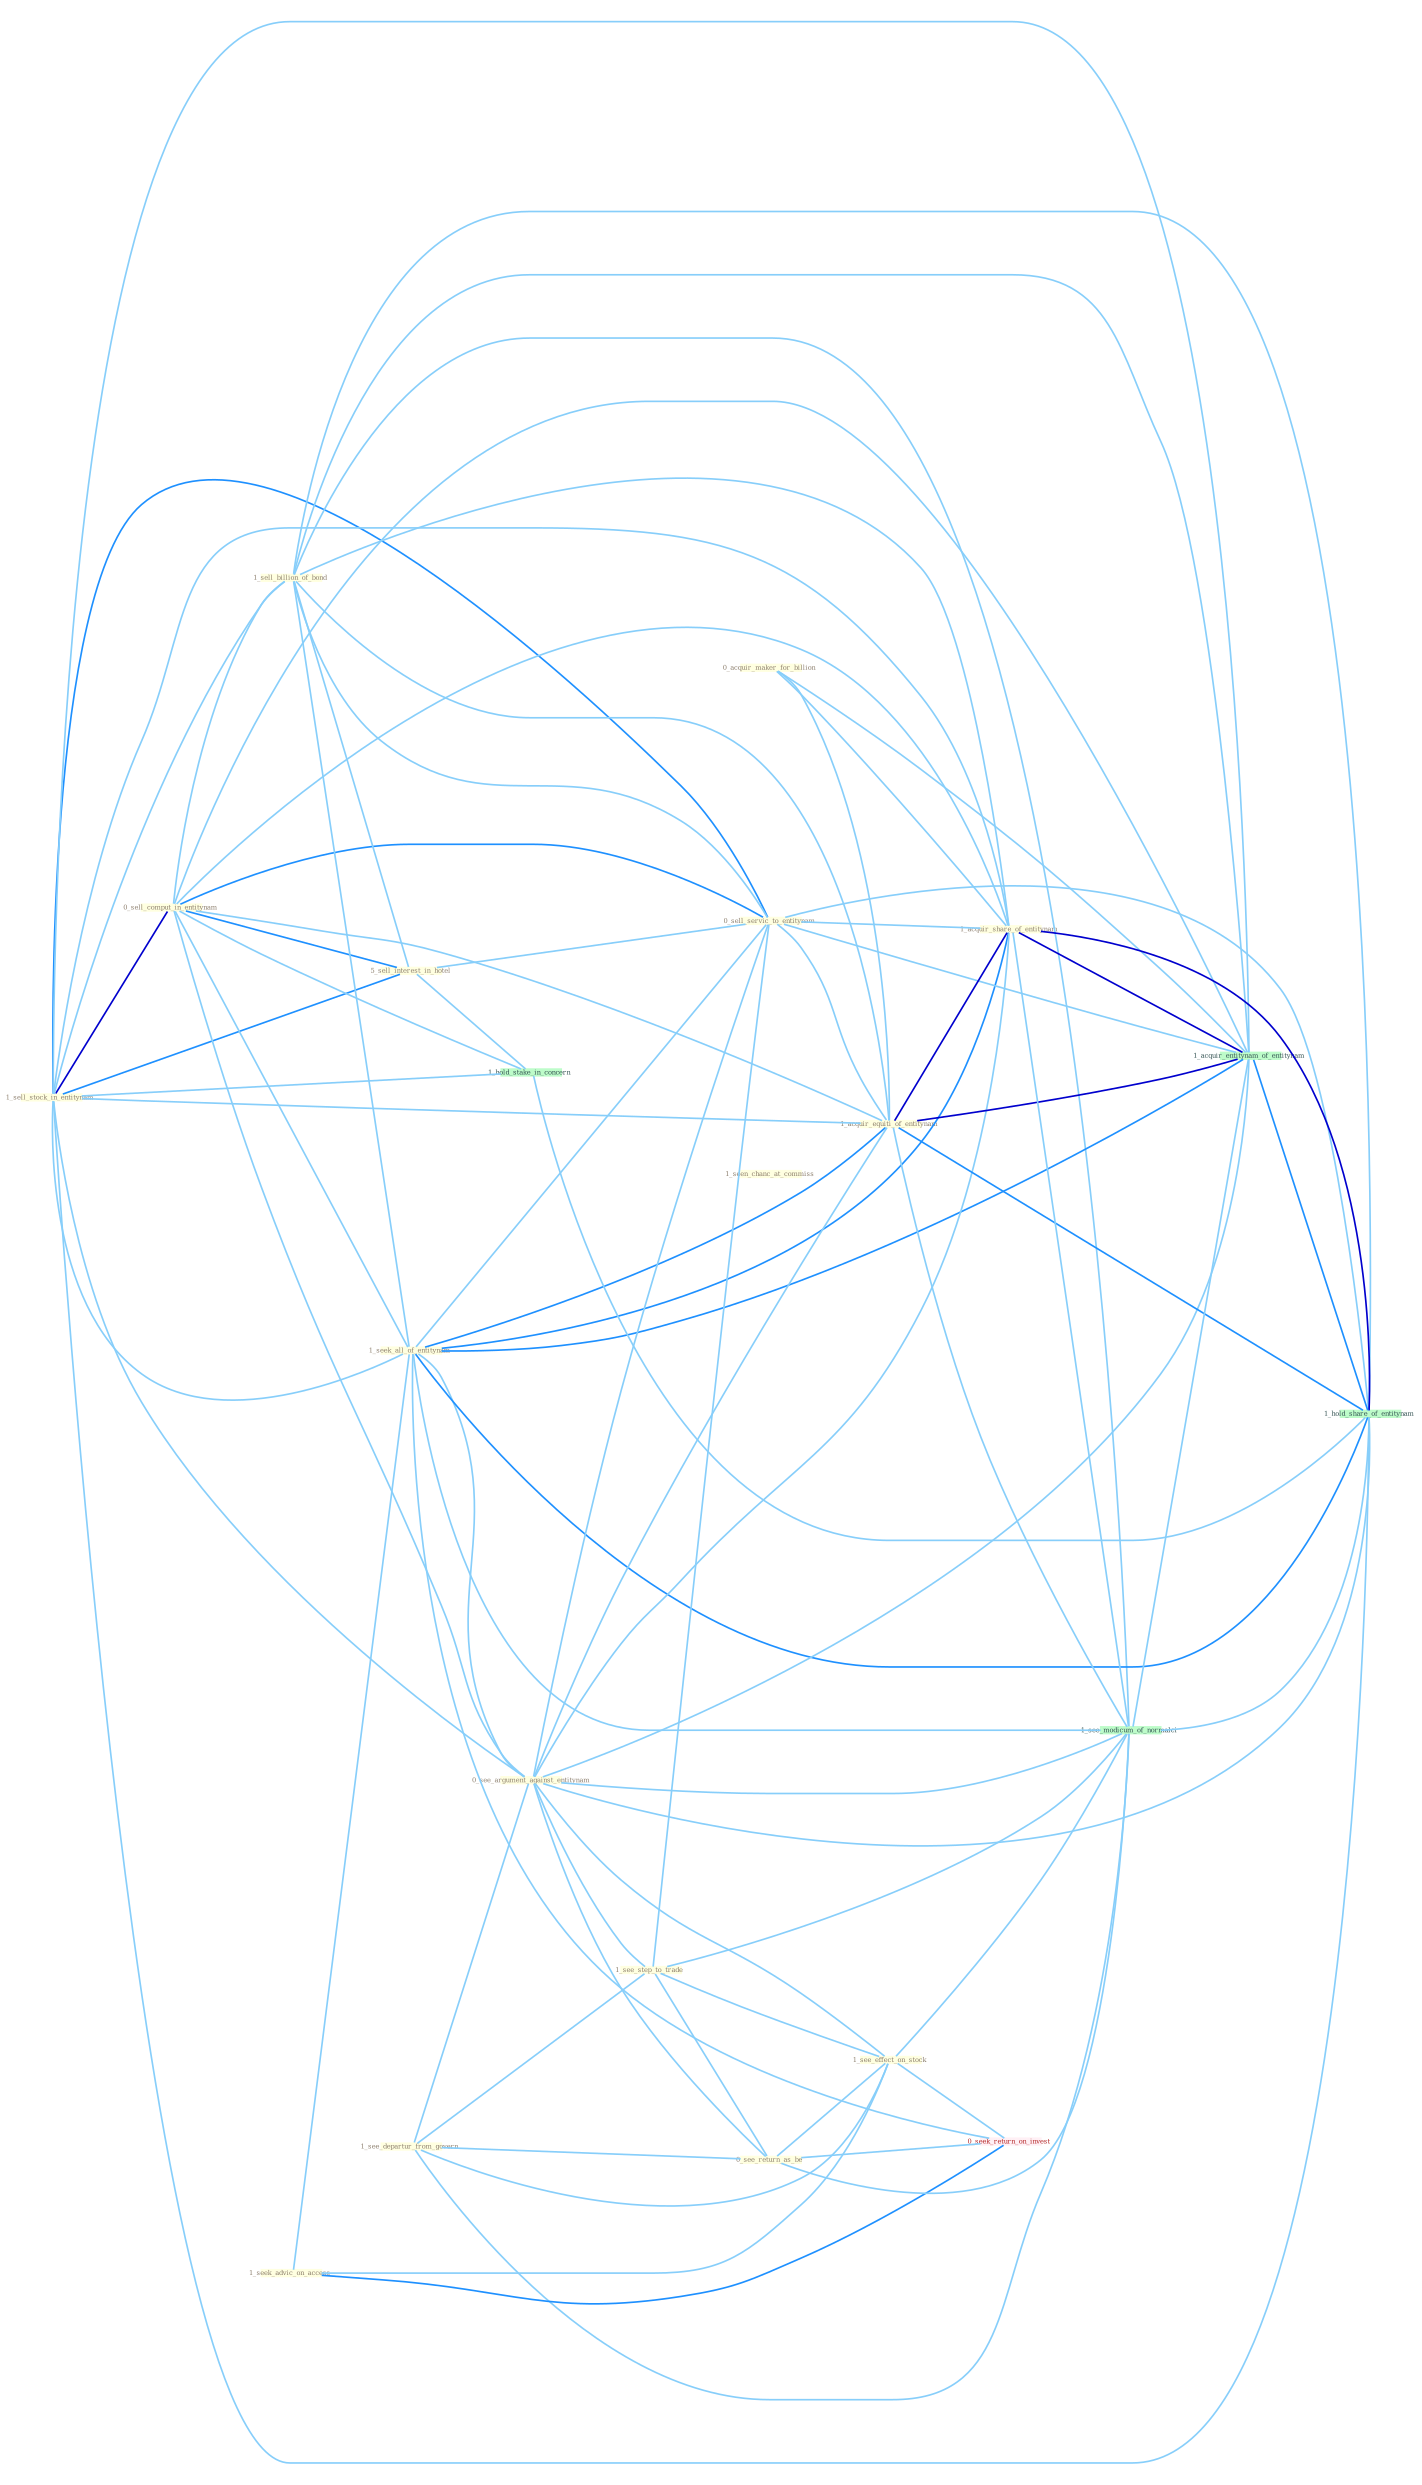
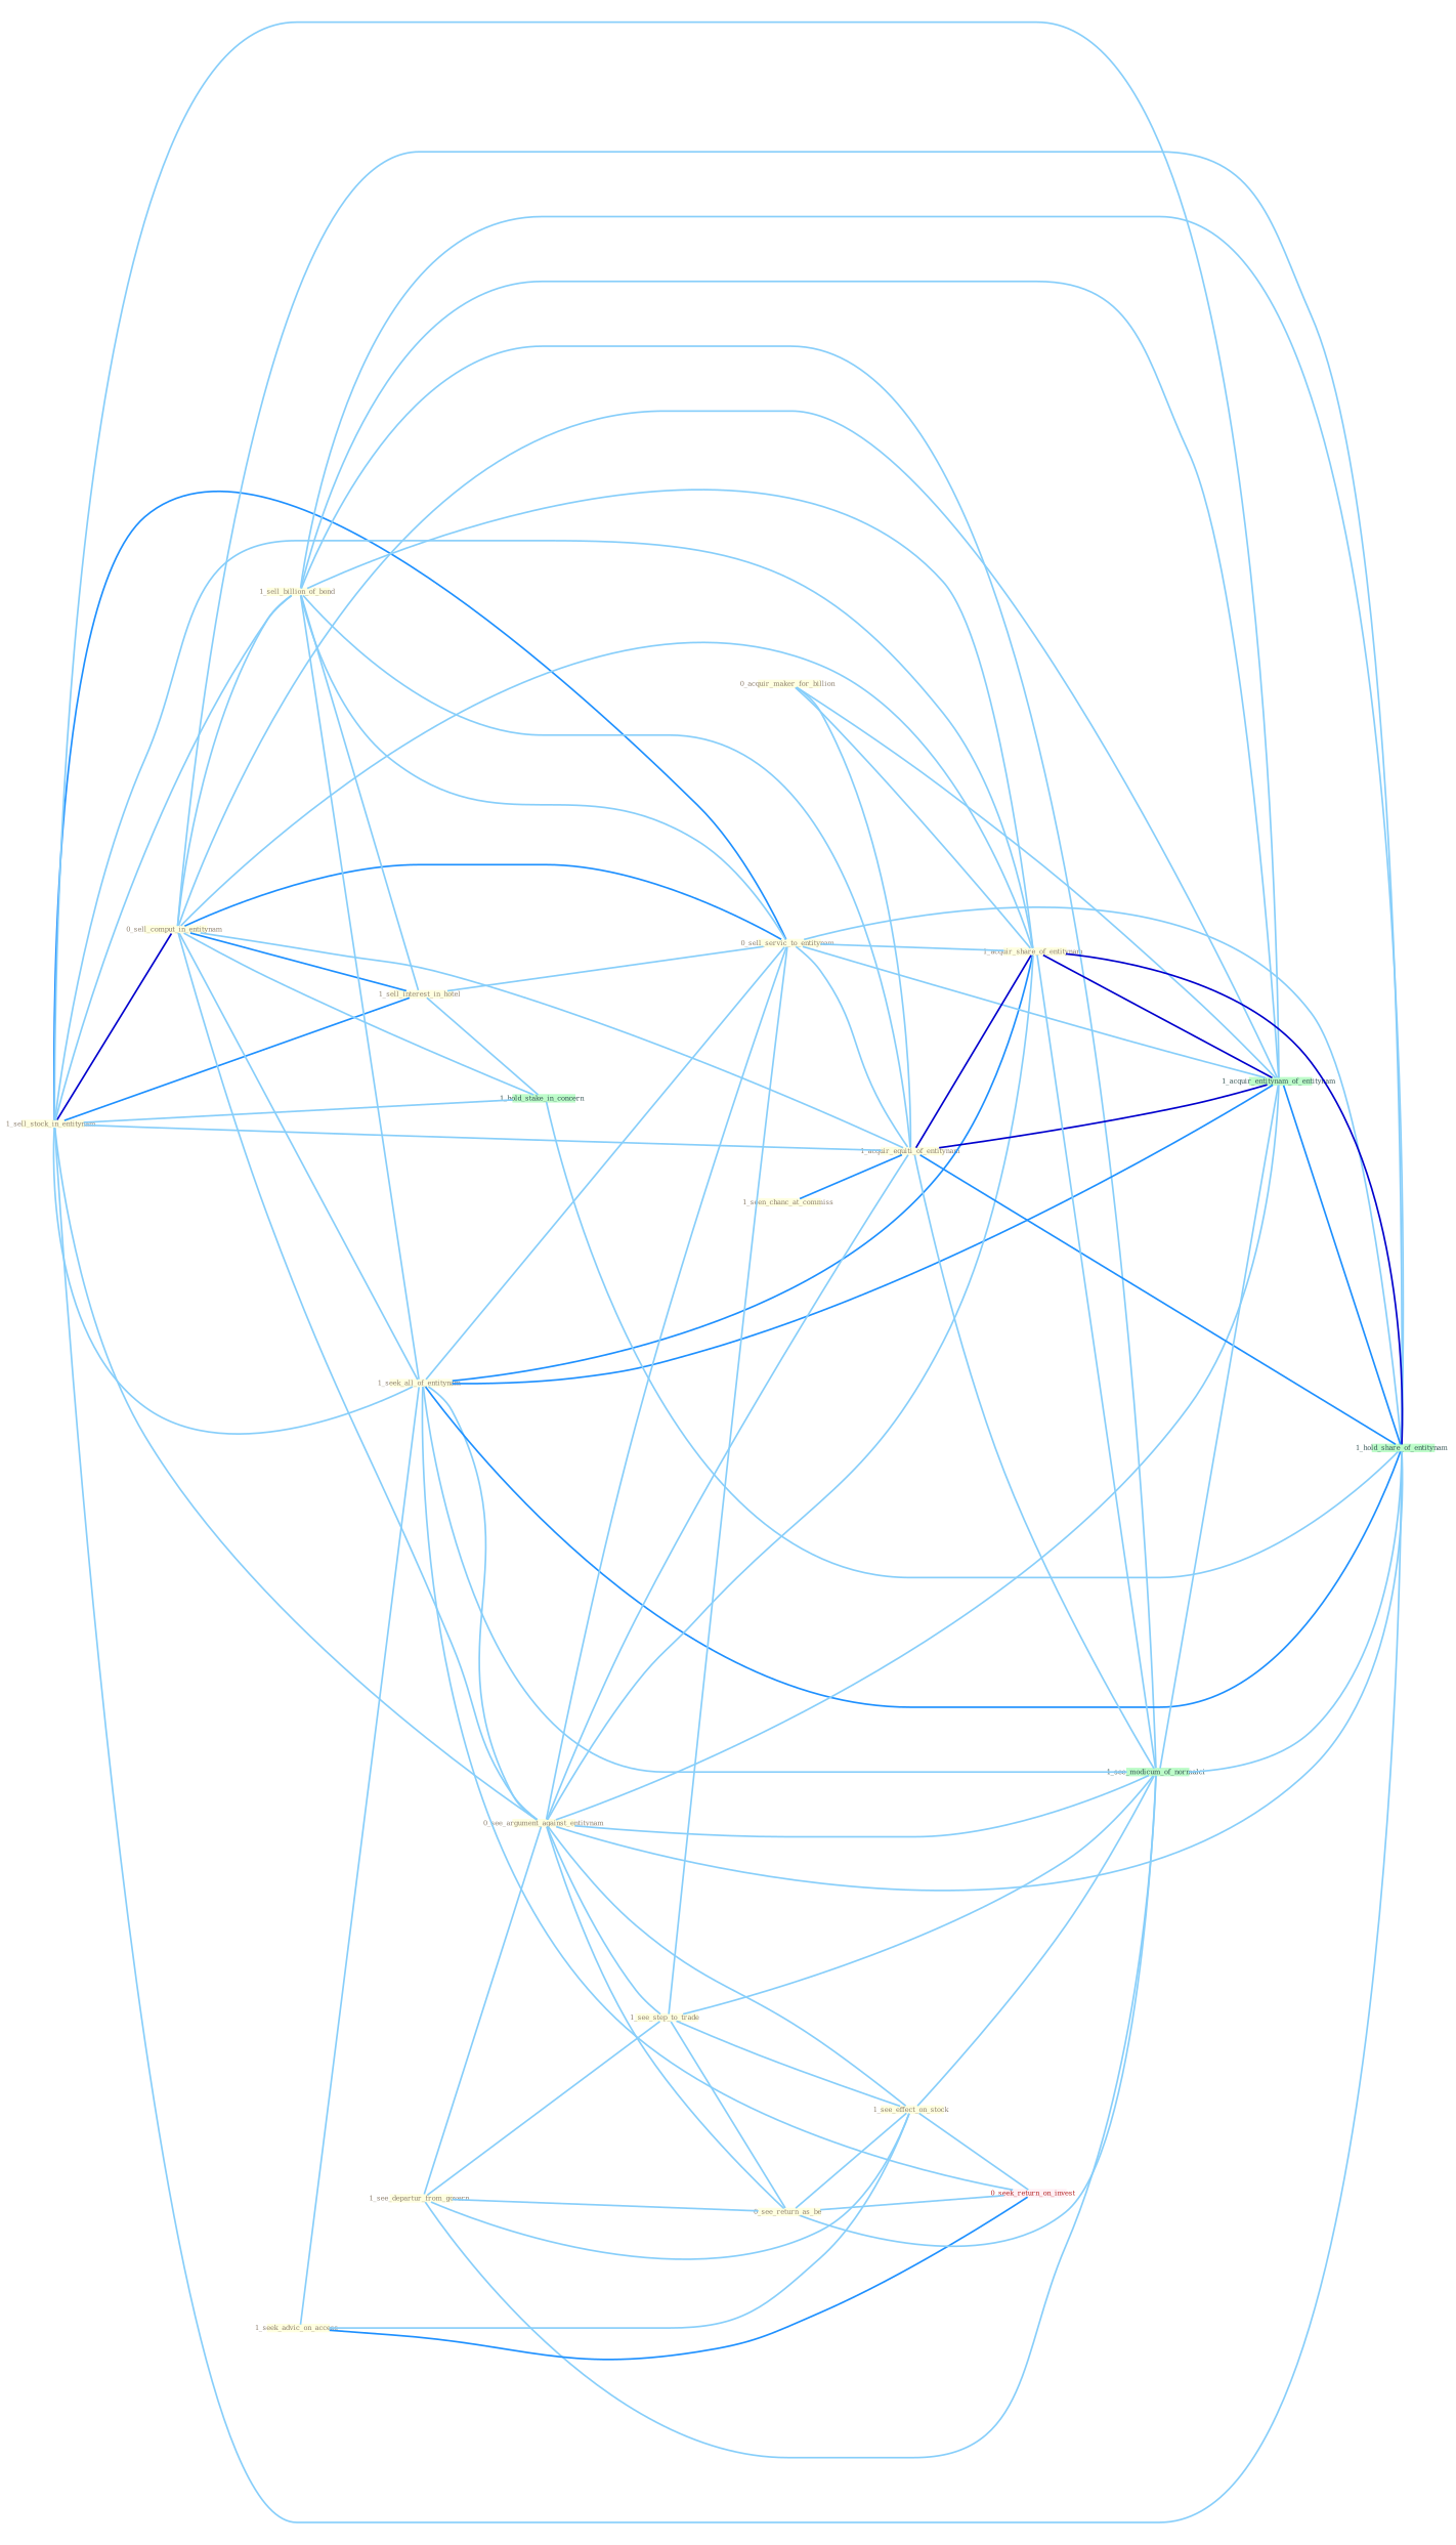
  graph {
    rankdir=LR
    node [color="#ffffe0" fixedsize=true fontcolor="#8b7d6b" fontsize=4 shape=polygon style=filled]
    edge [color="#87cefa" w=1]
    "1_sell_stock_in_entitynam " [height=.06 width=.5]
    "0_sell_comput_in_entitynam " [height=.06 width=.5]
    "1_see_departur_from_govern " [height=.06 width=.5]
    "1_sell_billion_of_bond " [height=.06 width=.5]
    "1_seek_advic_on_access " [height=.06 width=.5]
    "1_seek_all_of_entitynam " [height=.06 width=.5]
    n7 [height=.06 label="0_see_argument_against_entitynam" width=.5]
    "0_acquir_maker_for_billion " [height=.06 width=.5]
    "1_seen_chanc_at_commiss " [height=.06 width=.5]
    "1_see_step_to_trade " [height=.06 width=.5]
-   "1_sell_interest_in_hotel " [height=.06 width=.5 label="5_sell_interest_in_hotel"]
+   "1_sell_interest_in_hotel " [height=.06 width=.5]
    "0_sell_servic_to_entitynam " [height=.06 width=.5]
    "1_acquir_equiti_of_entitynam " [height=.06 width=.5]
    "0_see_return_as_be " [height=.06 width=.5]
    "1_see_effect_on_stock " [height=.06 width=.5]
    "1_acquir_share_of_entitynam " [height=.06 width=.5]
    "0_seek_return_on_invest " [color="#fff0f5" fontcolor="#b22222" height=.06 width=.5]
    "1_hold_stake_in_concern " [color="#BDFCC9" fontcolor="#2f4f4f" height=.06 width=.5]
    "1_acquir_entitynam_of_entitynam " [color="#BDFCC9" fontcolor="#2f4f4f" height=.06 width=.5]
    "1_hold_share_of_entitynam " [color="#BDFCC9" fontcolor="#2f4f4f" height=.06 width=.5]
    "1_see_modicum_of_normalci " [color="#BDFCC9" fontcolor="#2f4f4f" height=.06 width=.5]
    subgraph sub_1 {
      "1_sell_stock_in_entitynam "
      "0_sell_comput_in_entitynam "
      "1_see_departur_from_govern "
      "1_sell_billion_of_bond "
      "1_seek_advic_on_access "
      "1_seek_all_of_entitynam "
      n7
      "0_acquir_maker_for_billion "
      "1_seen_chanc_at_commiss "
      "1_see_step_to_trade "
      "1_sell_interest_in_hotel "
      "0_sell_servic_to_entitynam "
      "1_acquir_equiti_of_entitynam "
      "0_see_return_as_be "
      "1_see_effect_on_stock "
      "1_acquir_share_of_entitynam "
    }
    subgraph sub_2 {
      "0_seek_return_on_invest "
    }
    "1_sell_stock_in_entitynam " -- "0_sell_comput_in_entitynam " [color="#0000cd" w=3]
    "1_sell_stock_in_entitynam " -- "1_sell_billion_of_bond "
    "1_sell_stock_in_entitynam " -- "1_seek_all_of_entitynam "
    "1_sell_stock_in_entitynam " -- n7
    "1_sell_stock_in_entitynam " -- "1_sell_interest_in_hotel " [color="#1e90ff" w=2]
    "1_sell_stock_in_entitynam " -- "0_sell_servic_to_entitynam " [color="#1e90ff" w=2]
    "1_sell_stock_in_entitynam " -- "1_acquir_equiti_of_entitynam "
    "1_sell_stock_in_entitynam " -- "1_acquir_share_of_entitynam "
    "1_sell_stock_in_entitynam " -- "1_hold_stake_in_concern "
    "1_sell_stock_in_entitynam " -- "1_acquir_entitynam_of_entitynam "
    "1_sell_stock_in_entitynam " -- "1_hold_share_of_entitynam "
    "0_sell_comput_in_entitynam " -- "1_sell_billion_of_bond "
    "0_sell_comput_in_entitynam " -- "1_seek_all_of_entitynam "
    "0_sell_comput_in_entitynam " -- n7
    "0_sell_comput_in_entitynam " -- "1_sell_interest_in_hotel " [color="#1e90ff" w=2]
    "0_sell_comput_in_entitynam " -- "0_sell_servic_to_entitynam " [color="#1e90ff" w=2]
    "0_sell_comput_in_entitynam " -- "1_acquir_equiti_of_entitynam "
    "0_sell_comput_in_entitynam " -- "1_acquir_share_of_entitynam "
    "0_sell_comput_in_entitynam " -- "1_hold_stake_in_concern "
    "0_sell_comput_in_entitynam " -- "1_acquir_entitynam_of_entitynam "
+   "0_sell_comput_in_entitynam " -- "1_hold_share_of_entitynam "
    "1_see_departur_from_govern " -- n7
    "1_see_departur_from_govern " -- "1_see_step_to_trade "
    "1_see_departur_from_govern " -- "0_see_return_as_be "
    "1_see_departur_from_govern " -- "1_see_effect_on_stock "
    "1_see_departur_from_govern " -- "1_see_modicum_of_normalci "
    "1_sell_billion_of_bond " -- "1_seek_all_of_entitynam "
    "1_sell_billion_of_bond " -- "1_sell_interest_in_hotel "
    "1_sell_billion_of_bond " -- "0_sell_servic_to_entitynam "
    "1_sell_billion_of_bond " -- "1_acquir_equiti_of_entitynam "
    "1_sell_billion_of_bond " -- "1_acquir_share_of_entitynam "
    "1_sell_billion_of_bond " -- "1_acquir_entitynam_of_entitynam "
    "1_sell_billion_of_bond " -- "1_hold_share_of_entitynam "
    "1_sell_billion_of_bond " -- "1_see_modicum_of_normalci "
    "1_seek_advic_on_access " -- "1_seek_all_of_entitynam "
    "1_seek_advic_on_access " -- "1_see_effect_on_stock "
    "1_seek_advic_on_access " -- "0_seek_return_on_invest " [color="#1e90ff" w=2]
    "1_seek_all_of_entitynam " -- n7
    "1_seek_all_of_entitynam " -- "0_sell_servic_to_entitynam "
-   "1_seek_all_of_entitynam " -- "1_acquir_equiti_of_entitynam " [color="#1e90ff" w=2]
+   "1_seen_chanc_at_commiss " -- "1_acquir_equiti_of_entitynam " [color="#1e90ff" w=2]
    "1_seek_all_of_entitynam " -- "1_acquir_share_of_entitynam " [color="#1e90ff" w=2]
    "1_seek_all_of_entitynam " -- "0_seek_return_on_invest "
    "1_seek_all_of_entitynam " -- "1_acquir_entitynam_of_entitynam " [color="#1e90ff" w=2]
    "1_seek_all_of_entitynam " -- "1_hold_share_of_entitynam " [color="#1e90ff" w=2]
    "1_seek_all_of_entitynam " -- "1_see_modicum_of_normalci "
    n7 -- "1_see_step_to_trade "
    n7 -- "0_sell_servic_to_entitynam "
    n7 -- "1_acquir_equiti_of_entitynam "
    n7 -- "0_see_return_as_be "
    n7 -- "1_see_effect_on_stock "
    n7 -- "1_acquir_share_of_entitynam "
    n7 -- "1_acquir_entitynam_of_entitynam "
    n7 -- "1_hold_share_of_entitynam "
    n7 -- "1_see_modicum_of_normalci "
    "0_acquir_maker_for_billion " -- "1_acquir_equiti_of_entitynam "
    "0_acquir_maker_for_billion " -- "1_acquir_share_of_entitynam "
    "0_acquir_maker_for_billion " -- "1_acquir_entitynam_of_entitynam "
    "1_see_step_to_trade " -- "0_sell_servic_to_entitynam "
    "1_see_step_to_trade " -- "0_see_return_as_be "
    "1_see_step_to_trade " -- "1_see_effect_on_stock "
    "1_see_step_to_trade " -- "1_see_modicum_of_normalci "
    "1_sell_interest_in_hotel " -- "0_sell_servic_to_entitynam "
    "1_sell_interest_in_hotel " -- "1_hold_stake_in_concern "
    "0_sell_servic_to_entitynam " -- "1_acquir_equiti_of_entitynam "
    "0_sell_servic_to_entitynam " -- "1_acquir_share_of_entitynam "
    "0_sell_servic_to_entitynam " -- "1_acquir_entitynam_of_entitynam "
    "0_sell_servic_to_entitynam " -- "1_hold_share_of_entitynam "
    "1_acquir_equiti_of_entitynam " -- "1_acquir_share_of_entitynam " [color="#0000cd" w=3]
    "1_acquir_equiti_of_entitynam " -- "1_acquir_entitynam_of_entitynam " [color="#0000cd" w=3]
    "1_acquir_equiti_of_entitynam " -- "1_hold_share_of_entitynam " [color="#1e90ff" w=2]
    "1_acquir_equiti_of_entitynam " -- "1_see_modicum_of_normalci "
    "0_see_return_as_be " -- "1_see_effect_on_stock "
    "0_see_return_as_be " -- "0_seek_return_on_invest "
    "0_see_return_as_be " -- "1_see_modicum_of_normalci "
    "1_see_effect_on_stock " -- "0_seek_return_on_invest "
    "1_see_effect_on_stock " -- "1_see_modicum_of_normalci "
    "1_acquir_share_of_entitynam " -- "1_acquir_entitynam_of_entitynam " [color="#0000cd" w=3]
    "1_acquir_share_of_entitynam " -- "1_hold_share_of_entitynam " [color="#0000cd" w=3]
    "1_acquir_share_of_entitynam " -- "1_see_modicum_of_normalci "
    "1_hold_stake_in_concern " -- "1_hold_share_of_entitynam "
    "1_acquir_entitynam_of_entitynam " -- "1_hold_share_of_entitynam " [color="#1e90ff" w=2]
    "1_see_modicum_of_normalci " -- "1_acquir_entitynam_of_entitynam "
    "1_see_modicum_of_normalci " -- "1_hold_share_of_entitynam "
  }
